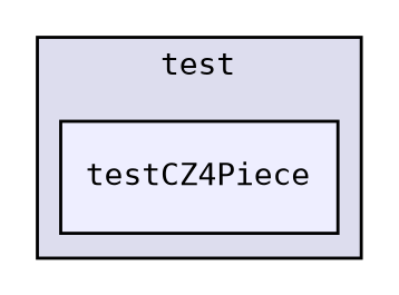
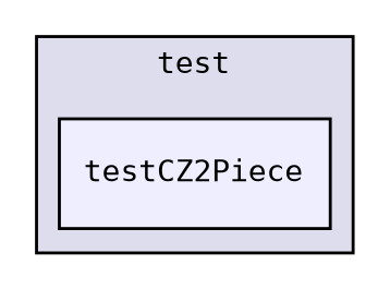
  digraph {
    compound=true
    fontname="DejaVu Sans Mono"
-   n1 [fillcolor="#eeeeff" fontname="DejaVu Sans Mono" fontsize=10 label=testCZ4Piece pencolor=black shape=box style=filled]
+   n1 [fillcolor="#eeeeff" fontname="DejaVu Sans Mono" fontsize=10 label=testCZ2Piece pencolor=black shape=box style=filled]
    subgraph cluster_1 {
      bgcolor="#ddddee"
      fontsize=10
      label=test
      pencolor=black
      n1
    }
  }
